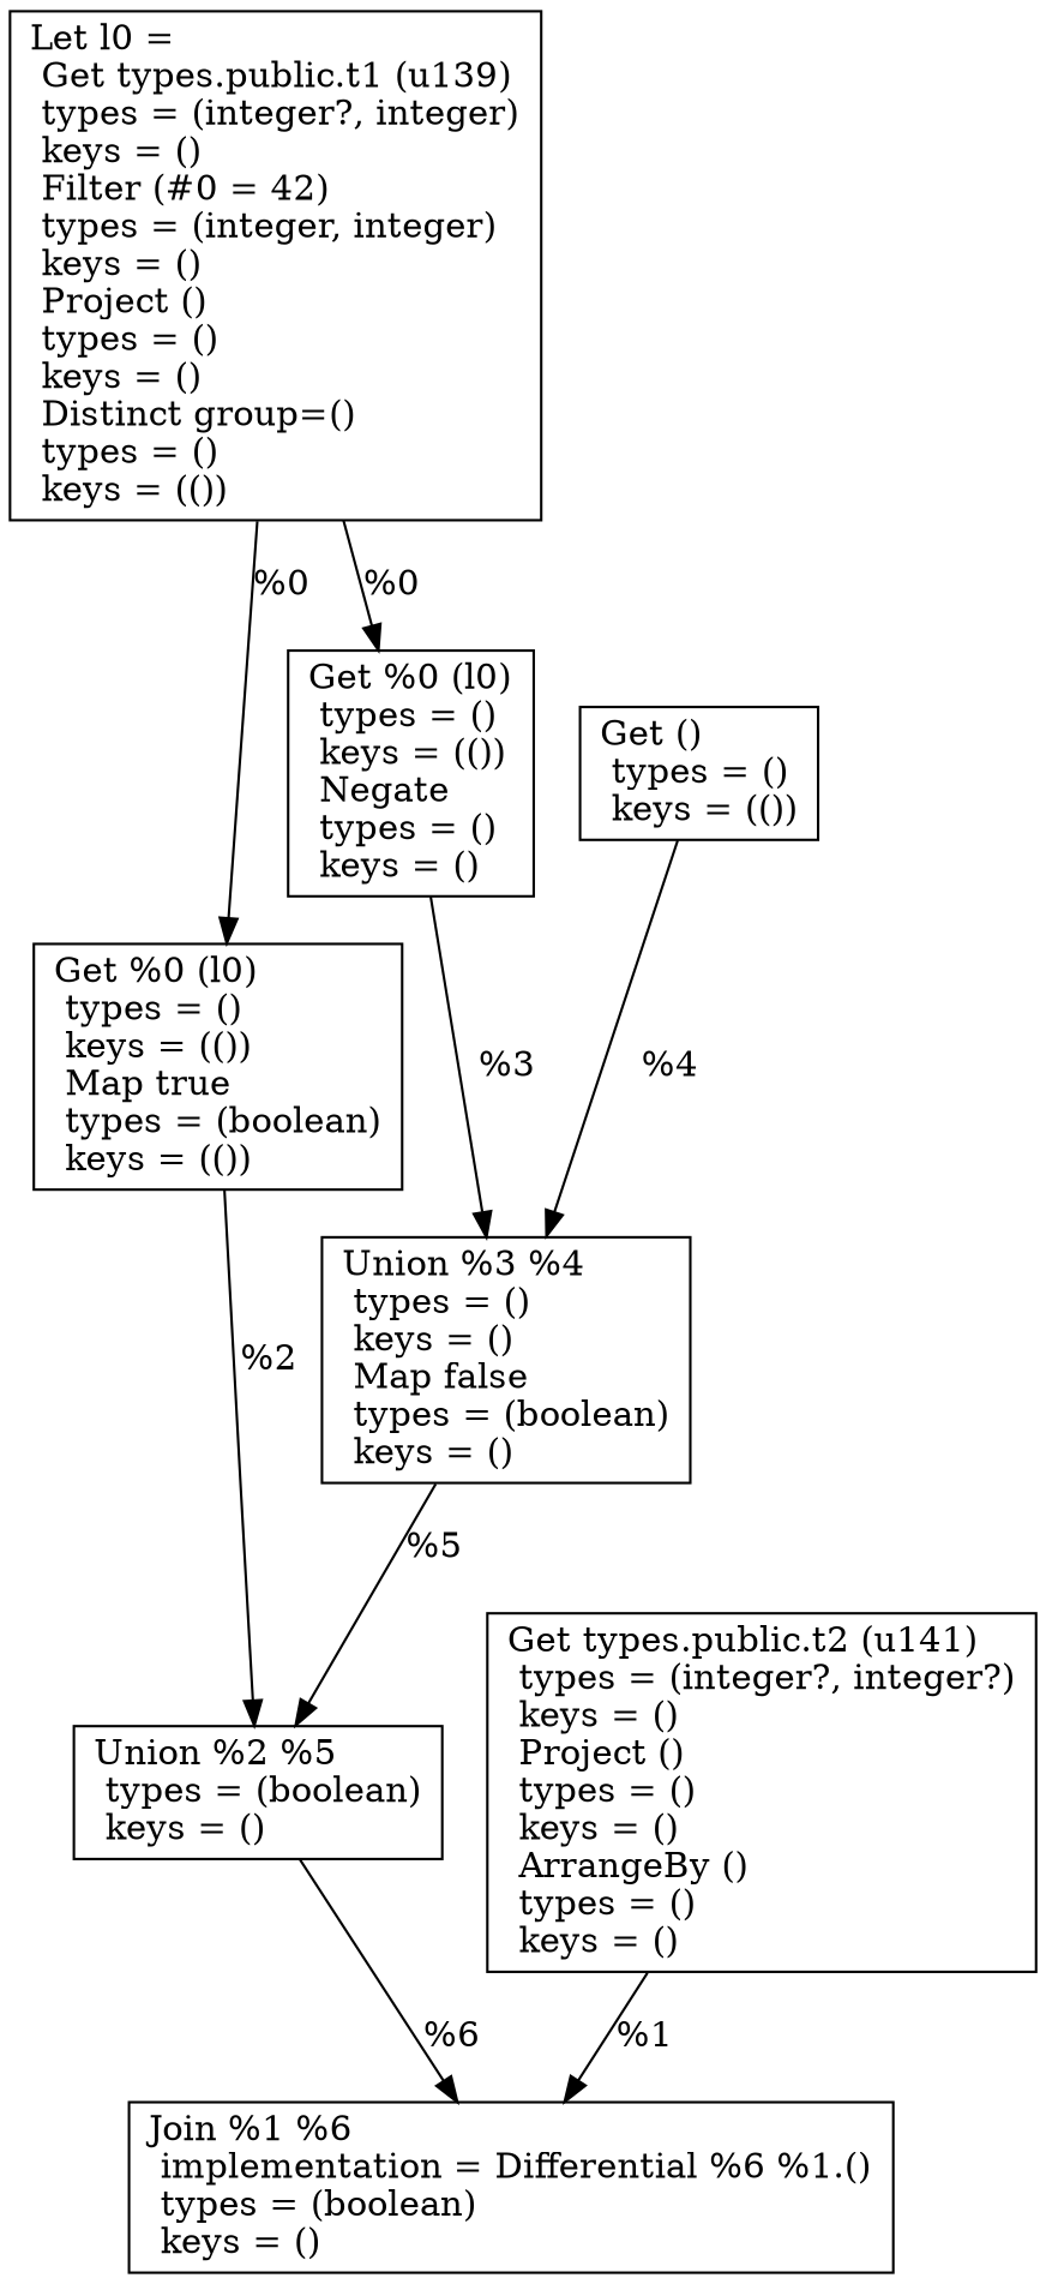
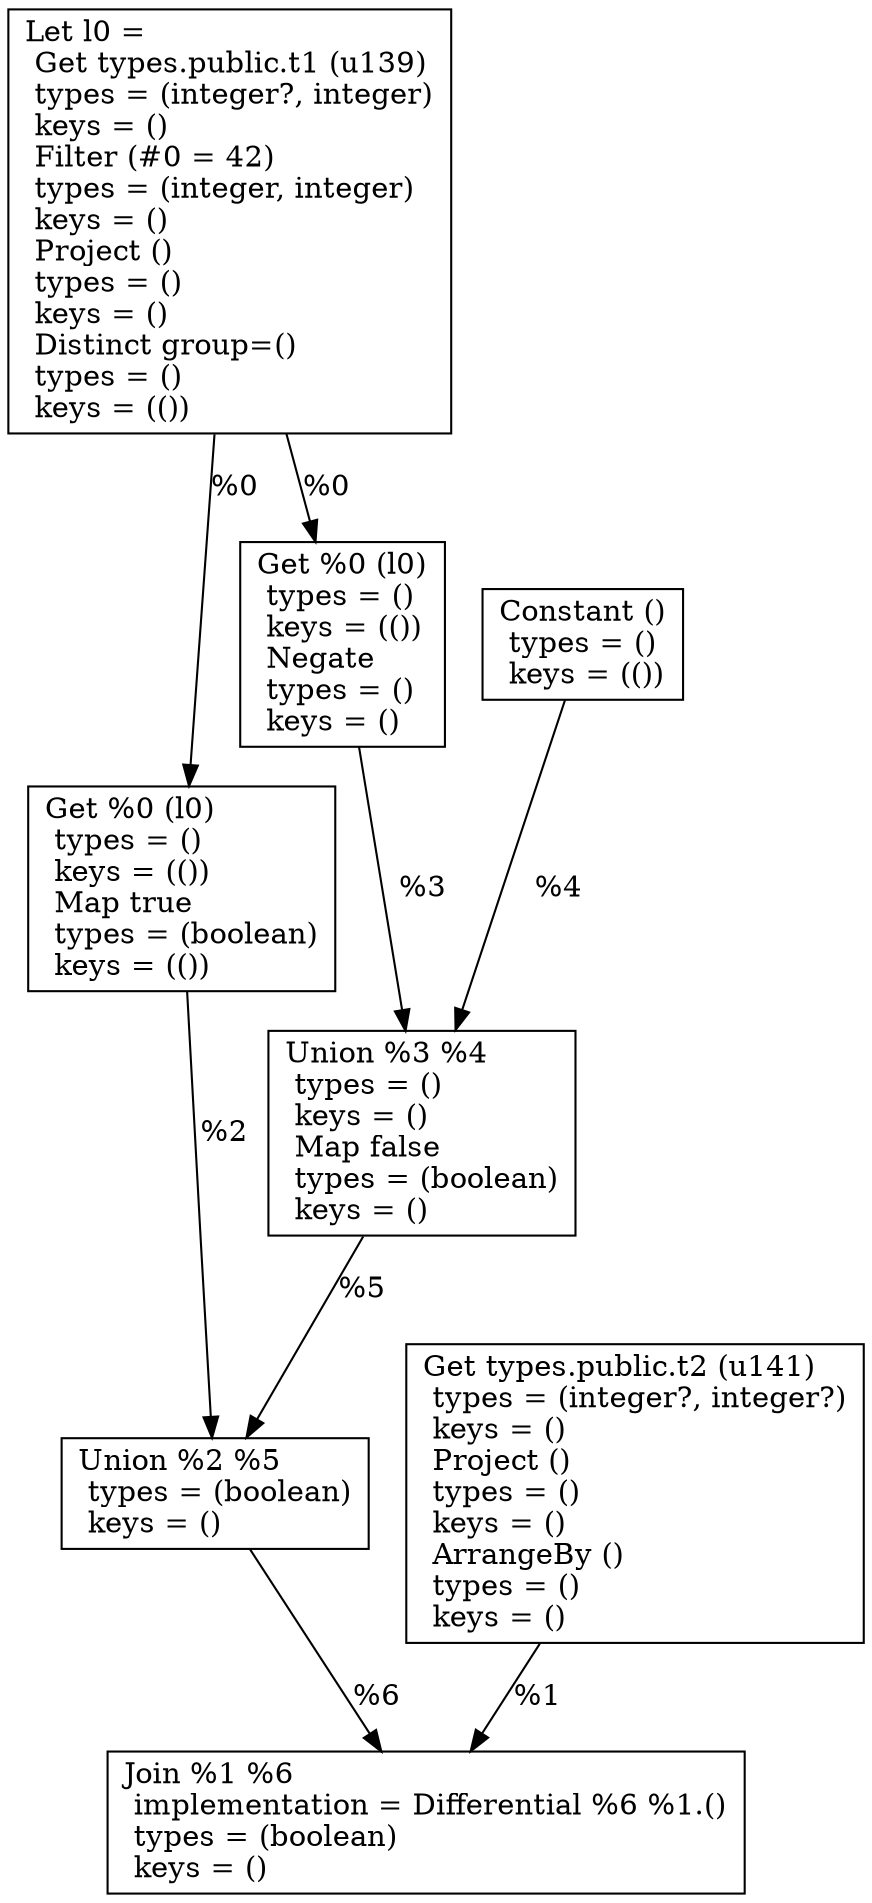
  digraph {
    node [shape=record]
    n1 [label="Let l0 =\l Get types.public.t1 (u139)\l  types = (integer?, integer)\l  keys = ()\l Filter (#0 = 42)\l  types = (integer, integer)\l  keys = ()\l Project ()\l  types = ()\l  keys = ()\l Distinct group=()\l  types = ()\l  keys = (())\l"]
    n2 [label=" Get %0 (l0)\l  types = ()\l  keys = (())\l Map true\l  types = (boolean)\l  keys = (())\l"]
    n3 [label=" Get %0 (l0)\l  types = ()\l  keys = (())\l Negate\l  types = ()\l  keys = ()\l"]
    n4 [label=" Get types.public.t2 (u141)\l  types = (integer?, integer?)\l  keys = ()\l Project ()\l  types = ()\l  keys = ()\l ArrangeBy ()\l  types = ()\l  keys = ()\l"]
    n5 [label=" Join %1 %6\l  implementation = Differential %6 %1.()\l  types = (boolean)\l  keys = ()\l"]
    n6 [label=" Union %2 %5\l  types = (boolean)\l  keys = ()\l"]
    n7 [label=" Union %3 %4\l  types = ()\l  keys = ()\l Map false\l  types = (boolean)\l  keys = ()\l"]
-   n8 [label=" Get ()\l  types = ()\l  keys = (())\l"]
+   n8 [label=" Constant ()\l  types = ()\l  keys = (())\l"]
    n1 -> n2 [label="%0\l"]
    n1 -> n3 [label="%0\l"]
    n2 -> n6 [label="%2\l"]
    n3 -> n7 [label="%3\l"]
    n4 -> n5 [label="%1\l"]
    n6 -> n5 [label="%6\l"]
    n7 -> n6 [label="%5\l"]
    n8 -> n7 [label="%4\l"]
  }
